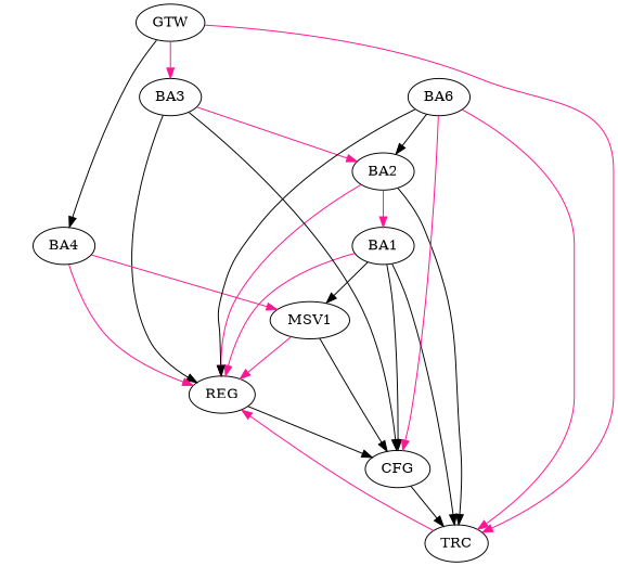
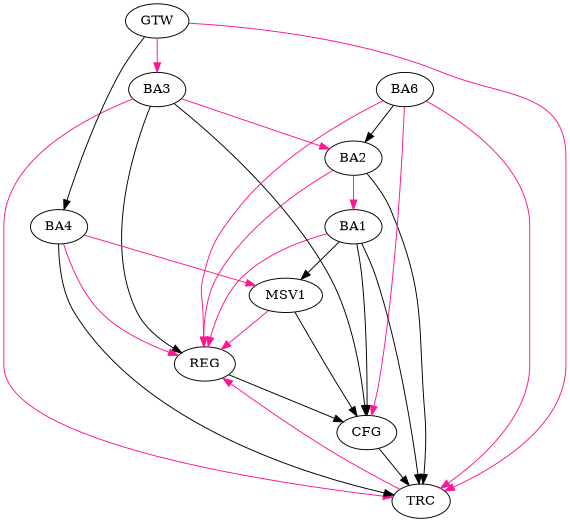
  strict digraph {
    edge [color=deeppink]
    n1 [label=BA1]
    n2 [label=REG]
    n3 [label=CFG]
    n4 [label=TRC]
    n5 [label=MSV1]
    n6 [label=BA2]
    n7 [label=BA3]
    n8 [label=BA4]
    n9 [label=BA6]
    n10 [label=GTW]
    n1 -> n2
    n1 -> n3 [color=black]
    n1 -> n4 [color=black]
    n1 -> n5 [color=black]
    n2 -> n3 [color=black]
    n3 -> n4 [color=black]
    n4 -> n2
    n5 -> n2
    n5 -> n3 [color=black]
    n6 -> n1
    n6 -> n2
    n6 -> n4 [color=black]
    n7 -> n2 [color=black]
    n7 -> n3 [color=black]
+   n7 -> n4
    n7 -> n6
    n8 -> n2
+   n8 -> n4 [color=black]
    n8 -> n5
-   n9 -> n2 [color=black]
+   n9 -> n2
    n9 -> n3
    n9 -> n4
    n9 -> n6 [color=black]
    n10 -> n4
    n10 -> n7
    n10 -> n8 [color=black]
  }
